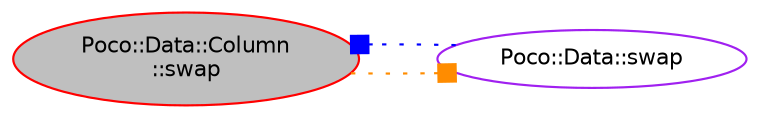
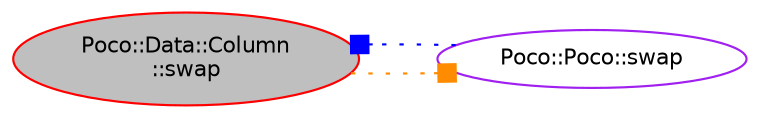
  digraph {
    rankdir=LR
    node [fontname=Helvetica fontsize=10 shape=ellipse style=filled]
    edge [fontname=Helvetica fontsize=10 labelfontname=Helvetica labelfontsize=10 style=dotted arrowhead=box]
    n1 [color=red fillcolor=grey75 fontcolor=black height=0.2 label="Poco::Data::Column\l::swap" width=0.4]
-   n2 [color=purple fillcolor=white height=0.2 label="Poco::Data::swap" width=0.4]
+   n2 [color=purple fillcolor=white height=0.2 label="Poco::Poco::swap" width=0.4]
    n1 -> n2 [color=darkorange]
    n2 -> n1 [color=blue]
  }
